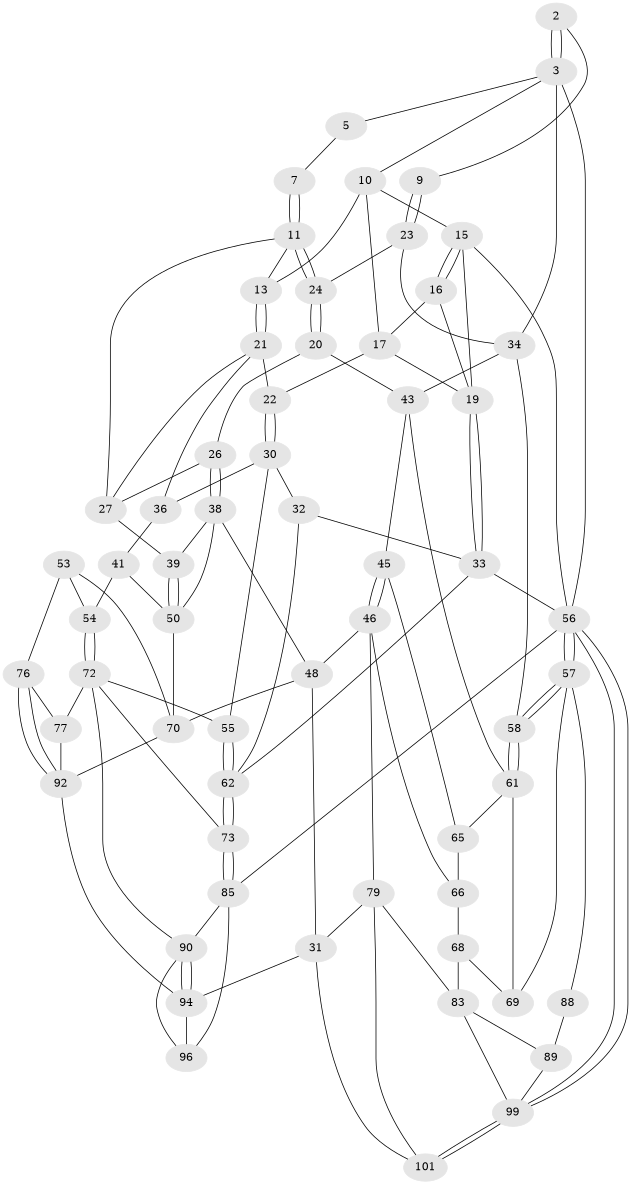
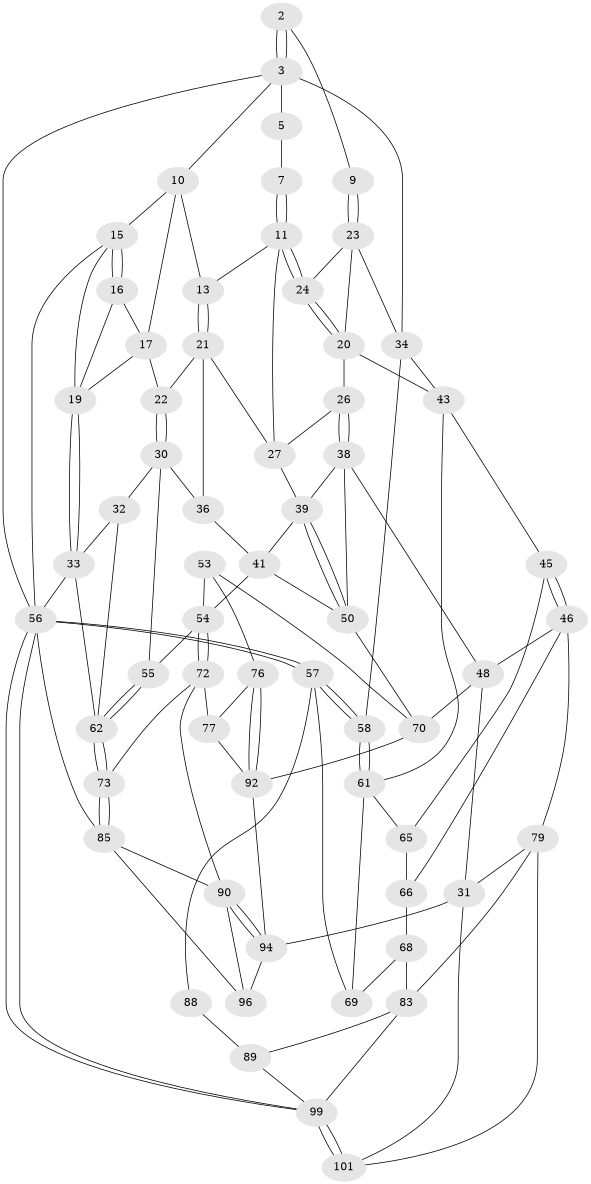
  graph {
    node [color=gray90 style=filled]
    2
    9
    3 [super="+4"]
    11 [super="+12"]
    7
    23 [super="+35"]
    5 [super="+8"]
    10 [super="+14"]
    34 [super="+52"]
    56 [super="+60"]
    13
    15
    17 [super="+18"]
    43 [super="+44"]
    58
    57 [super="+87"]
    85 [super="+86"]
    99 [super="+100"]
    24
    27 [super="+28"]
    n21 [label=20 super="+37"]
    21 [super="+29"]
    16
    19 [super="+20"]
    22
    39 [super="+40"]
    36
    33 [super="+59"]
    30 [super="+31"]
    62 [super="+63"]
    41 [super="+42"]
    32
    55
    26
    38 [super="+49"]
    45
    61 [super="+64"]
    48 [super="+74"]
    50 [super="+51"]
    73
    54
    70 [super="+75"]
    n43 [label=31 super="+97"]
    53 [super="+71"]
    76
    46 [super="+47"]
    65
    69
    66 [super="+67"]
    79 [super="+80"]
    68 [super="+82"]
    83 [super="+84"]
    101
    92 [super="+93"]
    94 [super="+95"]
    72 [super="+78"]
    77
    90 [super="+91"]
    88
    96
    89 [super="+98"]
    2 -- 9
    2 -- 3
    2 -- 3
    9 -- 23
    9 -- 23
    3 -- 5
    3 -- 10
    3 -- 34
    3 -- 56
    11 -- 13
    11 -- 24
    11 -- 24
    11 -- 27
    7 -- 11
    7 -- 11
    23 -- 34
    23 -- 24
+   23 -- n21
    5 -- 7
    10 -- 13
    10 -- 15
    10 -- 17
    34 -- 43
    34 -- 58
    56 -- 57
    56 -- 57
    56 -- 85
    56 -- 99
    56 -- 99
    13 -- 21
    13 -- 21
    15 -- 56
    15 -- 16
    15 -- 16
    15 -- 19
    17 -- 19
    17 -- 22
    43 -- 45
    43 -- 61
    58 -- 61
    58 -- 61
    57 -- 58
    57 -- 58
    57 -- 69
    57 -- 88
    85 -- 90
    85 -- 96
    99 -- 101
    99 -- 101
    24 -- n21
    24 -- n21
    27 -- 39
    n21 -- 43
    n21 -- 26
    21 -- 27
    21 -- 22
    21 -- 36
    16 -- 17
    16 -- 19
    19 -- 33
    19 -- 33
    22 -- 30
    22 -- 30
+   39 -- 41
    39 -- 50
    39 -- 50
    36 -- 41
    33 -- 56
    33 -- 62
    30 -- 36
    30 -- 32
    30 -- 55
    62 -- 73
    62 -- 73
    41 -- 50
    41 -- 54
    32 -- 33
    32 -- 62
    55 -- 62
    55 -- 62
    26 -- 27
    26 -- 38
    26 -- 38
    38 -- 39
    38 -- 48
    38 -- 50
    45 -- 46
    45 -- 46
    45 -- 65
    61 -- 65
    61 -- 69
    48 -- 70
    48 -- n43
    50 -- 70
    73 -- 85
    73 -- 85
-   72 -- 55
+   54 -- 55
    54 -- 72
    54 -- 72
    70 -- 92
    n43 -- 101
    n43 -- 94
    53 -- 54
    53 -- 70
    53 -- 76
    76 -- 92
    76 -- 92
    76 -- 77
    46 -- 48
    46 -- 66
    46 -- 79
    65 -- 66
    66 -- 68 [weight=2]
    79 -- n43
    79 -- 83
    79 -- 101
    68 -- 69
    68 -- 83
    83 -- 99
    83 -- 89
    92 -- 94
    94 -- 96
    72 -- 73
    72 -- 77
    72 -- 90
    77 -- 92
    90 -- 94
    90 -- 94
    90 -- 96
    88 -- 89 [weight=2]
    89 -- 99
  }
